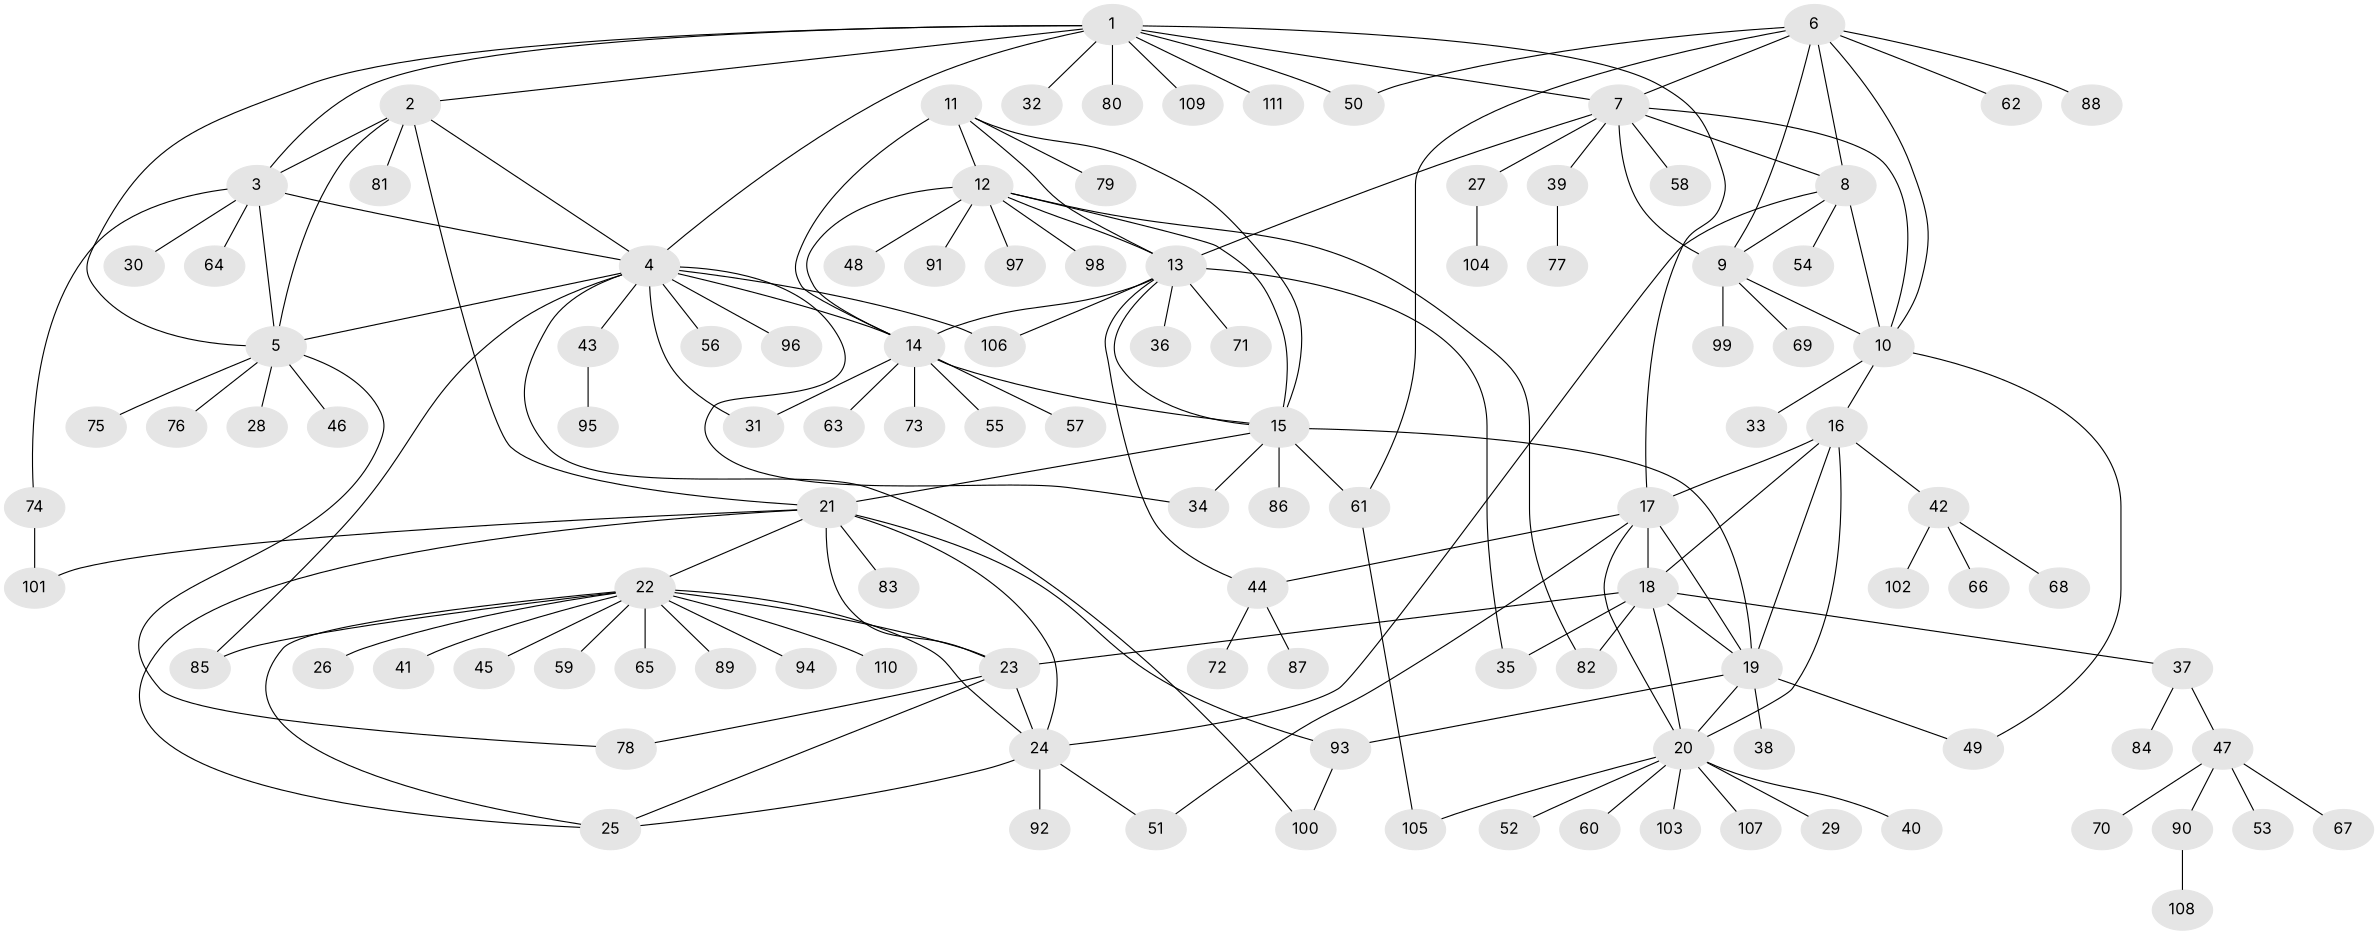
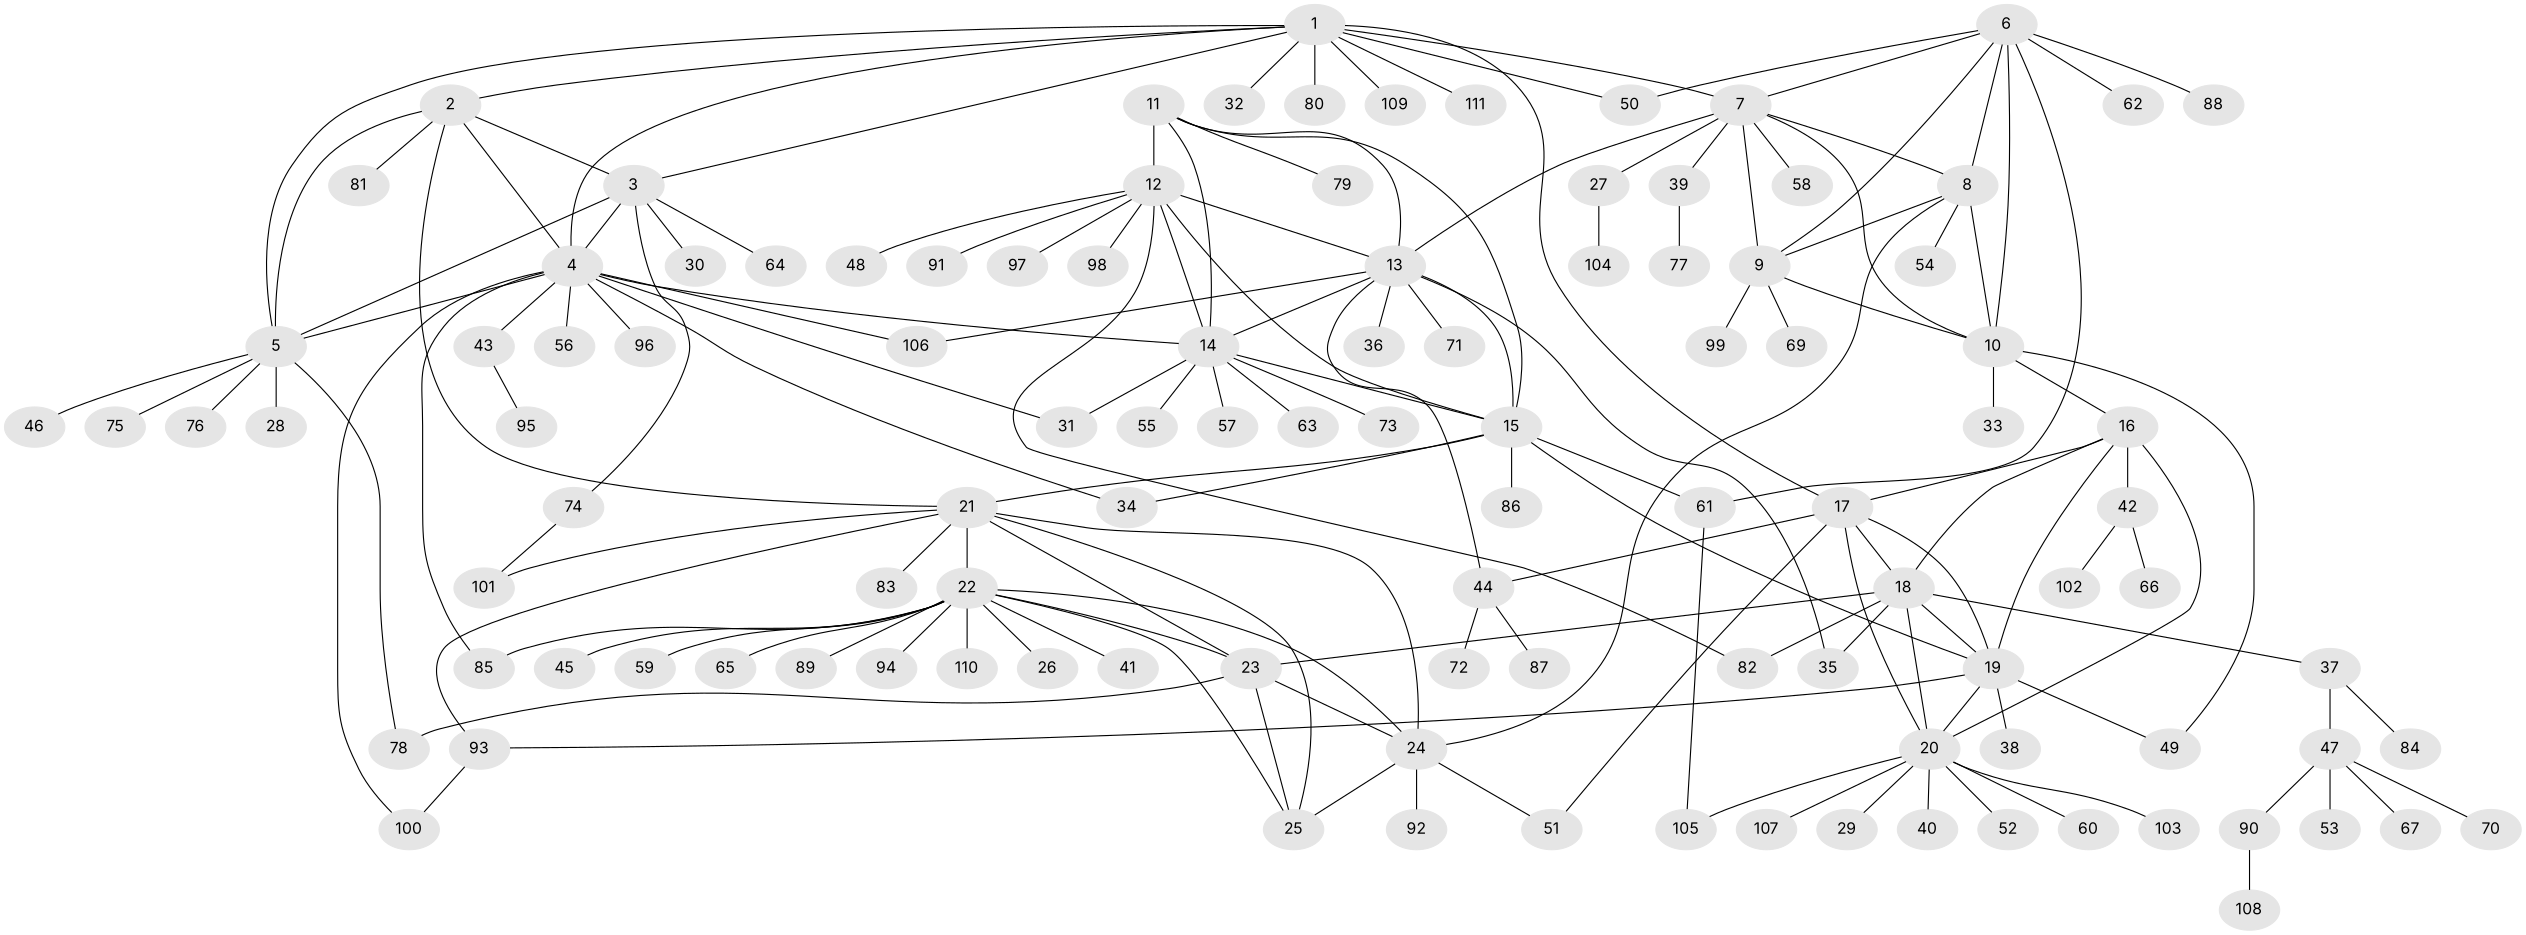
  graph {
    fontname=Inter
    node [color=gray90 fontname=Inter style=filled]
    edge [fontname=Inter]
    1
    2
    3
    4
    5
    7
    17
    32
    50
    80
    109
    111
    21
    81
    30
    64
    74
    14
    31
    34
    43
    56
    85
    96
    100
    106
    28
    46
    75
    76
    78
    8
    9
    10
    13
    27
    39
    58
    44
    19
    18
    20
    51
    24
    23
    93
    22
    25
    83
    101
    15
    55
    57
    63
    73
    95
    6
    61
    62
    88
    54
    69
    99
    16
    33
    49
    105
    35
    36
    71
    104
    77
    92
    42
    11
    12
    79
    48
    82
    91
    97
    98
    86
    72
    87
    38
    37
    29
    40
    52
    60
    103
    107
    66
-   68
    102
    47
    84
    26
    41
    45
    59
    65
    89
    94
    110
    53
    67
    70
    90
    108
    1 -- 2
    1 -- 3
    1 -- 4
    1 -- 5
    1 -- 7
    1 -- 17
    1 -- 32
    1 -- 50
    1 -- 80
    1 -- 109
    1 -- 111
    2 -- 3
    2 -- 4
    2 -- 5
    2 -- 21
    2 -- 81
    3 -- 4
    3 -- 5
    3 -- 30
    3 -- 64
    3 -- 74
    4 -- 5
    4 -- 14
    4 -- 31
    4 -- 34
    4 -- 43
    4 -- 56
    4 -- 85
    4 -- 96
    4 -- 100
    4 -- 106
    5 -- 28
    5 -- 46
    5 -- 75
    5 -- 76
    5 -- 78
    7 -- 8
    7 -- 9
    7 -- 10
    7 -- 13
    7 -- 27
    7 -- 39
    7 -- 58
    17 -- 44
    17 -- 19
    17 -- 18
    17 -- 20
    17 -- 51
    21 -- 24
    21 -- 23
    21 -- 93
    21 -- 22
    21 -- 25
    21 -- 83
    21 -- 101
    74 -- 101
    14 -- 31
    14 -- 15
    14 -- 55
    14 -- 57
    14 -- 63
    14 -- 73
    43 -- 95
    8 -- 9
    8 -- 10
    8 -- 24
    8 -- 54
    9 -- 10
    9 -- 69
    9 -- 99
    10 -- 16
    10 -- 33
    10 -- 49
    13 -- 14
    13 -- 106
    13 -- 44
    13 -- 15
    13 -- 35
    13 -- 36
    13 -- 71
    27 -- 104
    39 -- 77
    44 -- 72
    44 -- 87
    19 -- 20
    19 -- 93
    19 -- 49
    19 -- 38
    18 -- 19
    18 -- 20
    18 -- 23
    18 -- 35
    18 -- 82
    18 -- 37
    20 -- 105
    20 -- 29
    20 -- 40
    20 -- 52
    20 -- 60
    20 -- 103
    20 -- 107
    24 -- 51
    24 -- 25
    24 -- 92
    23 -- 78
    23 -- 24
    23 -- 25
    93 -- 100
    22 -- 85
    22 -- 24
    22 -- 23
    22 -- 25
    22 -- 26
    22 -- 41
    22 -- 45
    22 -- 59
    22 -- 65
    22 -- 89
    22 -- 94
    22 -- 110
    15 -- 21
    15 -- 34
    15 -- 19
    15 -- 61
    15 -- 86
    6 -- 7
    6 -- 50
    6 -- 8
    6 -- 9
    6 -- 10
    6 -- 61
    6 -- 62
    6 -- 88
    61 -- 105
    16 -- 17
    16 -- 19
    16 -- 18
    16 -- 20
    16 -- 42
    42 -- 66
-   42 -- 68
    42 -- 102
    11 -- 14
    11 -- 13
    11 -- 15
    11 -- 12
    11 -- 79
    12 -- 14
    12 -- 13
    12 -- 15
    12 -- 48
    12 -- 82
    12 -- 91
    12 -- 97
    12 -- 98
    37 -- 47
    37 -- 84
    47 -- 53
    47 -- 67
    47 -- 70
    47 -- 90
    90 -- 108
  }
